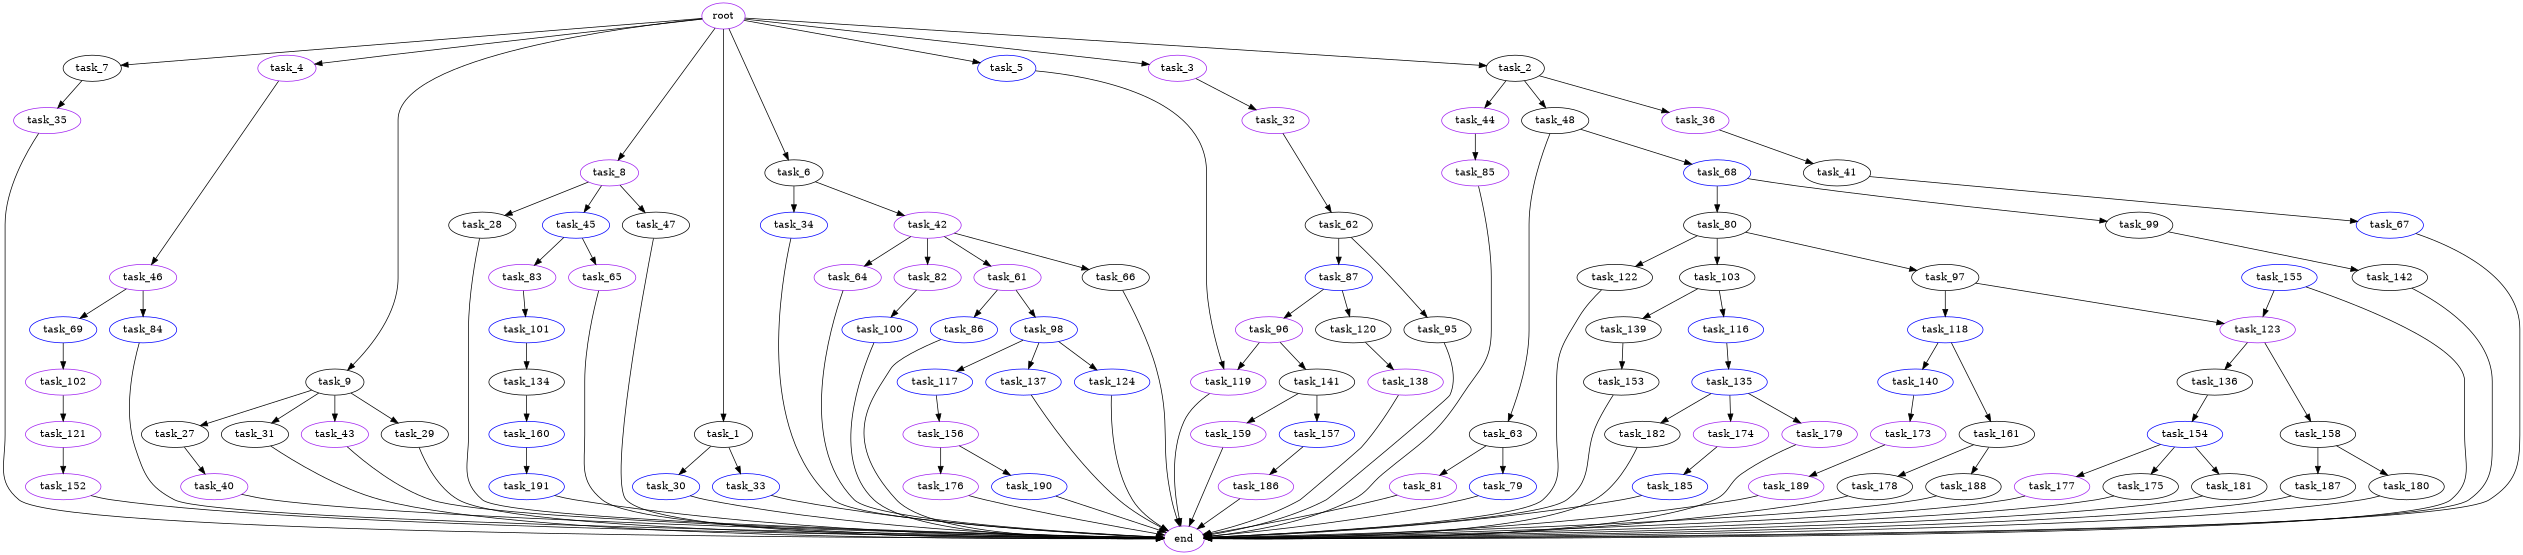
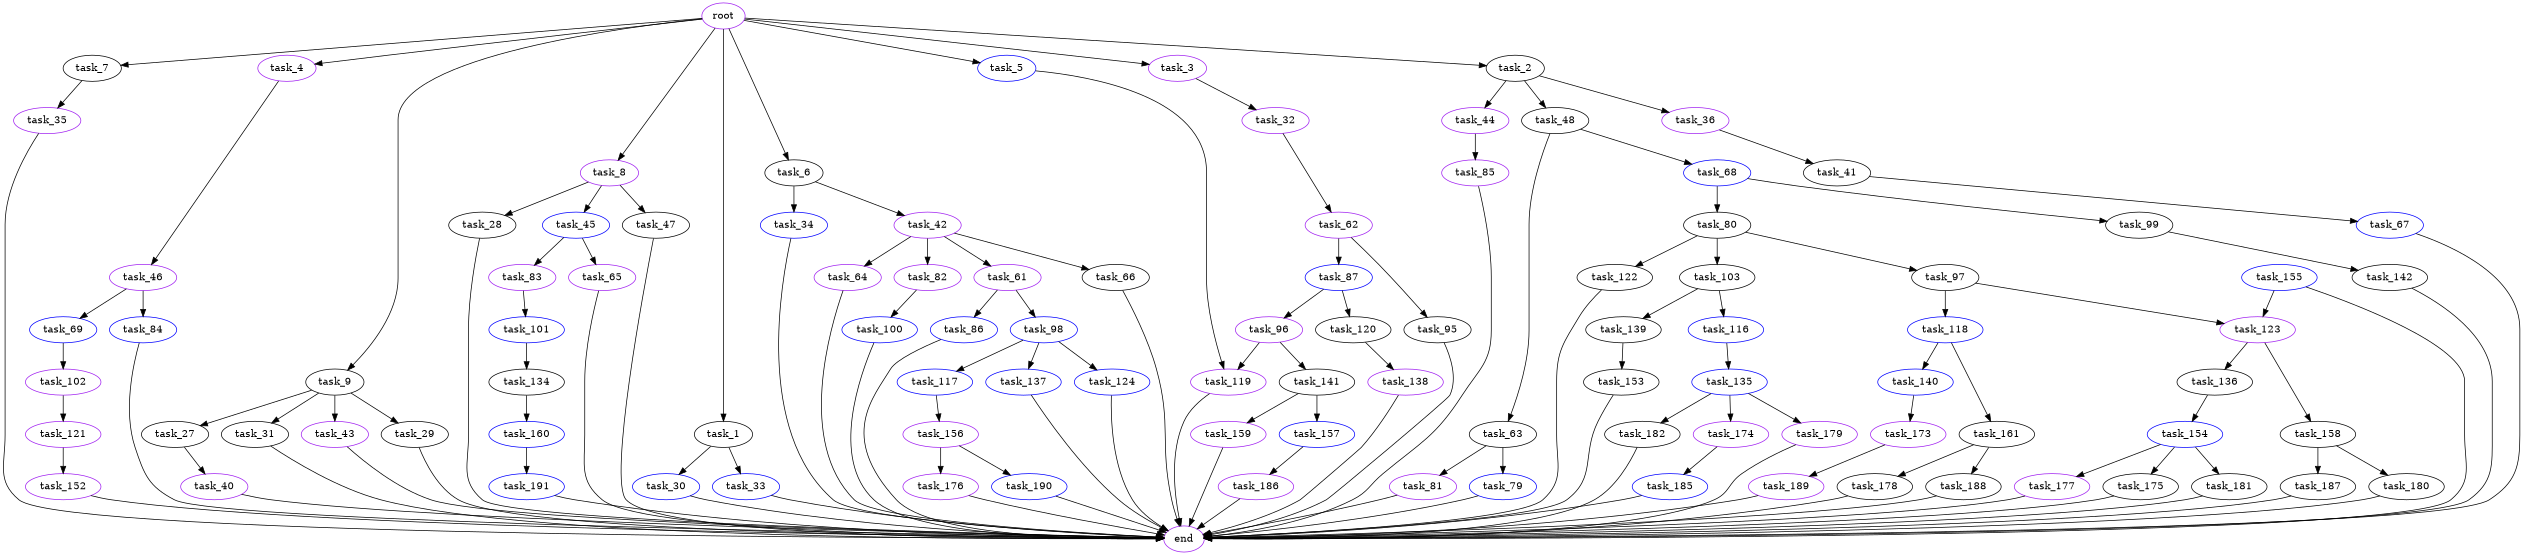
  digraph {
    node [color=purple]
    task_136 [color=black]
    task_154 [color=blue]
    task_181 [color=black]
    task_177
    task_175 [color=black]
    task_27 [color=black]
    task_40
    end
    task_96
    task_119
    task_141 [color=black]
    task_157 [color=blue]
    task_159
    task_7 [color=black]
    task_35
    task_117 [color=blue]
    task_156
    task_190 [color=blue]
    task_176
    task_182 [color=black]
    task_185 [color=blue]
    task_187 [color=black]
    task_5 [color=blue]
    task_4
    task_46
    task_84 [color=blue]
    task_69 [color=blue]
    task_121
    task_152
    task_81
    task_31 [color=black]
    task_135 [color=blue]
    task_174
    task_179
    task_64
    task_103 [color=black]
    task_116 [color=blue]
    task_139 [color=black]
    task_153 [color=black]
    task_118 [color=blue]
    task_161 [color=black]
    task_140 [color=blue]
    task_188 [color=black]
    task_178 [color=black]
    task_173
    task_186
    task_28 [color=black]
    task_102
    task_100 [color=blue]
    task_82
    task_9 [color=black]
    task_43
    task_29 [color=black]
    task_44
    task_85
    task_33 [color=blue]
    task_138
    task_98 [color=blue]
    task_137 [color=blue]
    task_124 [color=blue]
    root
    task_8
    task_1 [color=black]
    task_6 [color=black]
    task_3
    task_2 [color=black]
    task_45 [color=blue]
    task_47 [color=black]
    task_30 [color=blue]
    task_34 [color=blue]
    task_42
    task_32
    task_48 [color=black]
    task_36
    task_83
    task_65
    task_86 [color=blue]
    task_160 [color=blue]
    task_191 [color=blue]
    task_80 [color=black]
    task_122 [color=black]
    task_97 [color=black]
    task_123
    task_101 [color=blue]
    task_134 [color=black]
    task_158 [color=black]
    task_180 [color=black]
    task_155 [color=blue]
    task_63 [color=black]
    task_79 [color=blue]
    task_61
    task_66 [color=black]
    task_189
-   task_62 [color=black]
+   task_62
    task_99 [color=black]
    task_142 [color=black]
    task_87 [color=blue]
    task_95 [color=black]
    task_120 [color=black]
    task_68 [color=blue]
    task_41 [color=black]
    task_67 [color=blue]
    task_136 -> task_154
    task_154 -> task_181
    task_154 -> task_177
    task_154 -> task_175
    task_181 -> end
    task_177 -> end
    task_175 -> end
    task_27 -> task_40
    task_40 -> end
    task_96 -> task_119
    task_96 -> task_141
    task_119 -> end
    task_141 -> task_157
    task_141 -> task_159
    task_157 -> task_186
    task_159 -> end
    task_7 -> task_35
    task_35 -> end
    task_117 -> task_156
    task_156 -> task_190
    task_156 -> task_176
    task_190 -> end
    task_176 -> end
    task_182 -> end
    task_185 -> end
    task_187 -> end
    task_5 -> task_119
    task_4 -> task_46
    task_46 -> task_84
    task_46 -> task_69
    task_84 -> end
    task_69 -> task_102
    task_121 -> task_152
    task_152 -> end
    task_81 -> end
    task_31 -> end
    task_135 -> task_182
    task_135 -> task_174
    task_135 -> task_179
    task_174 -> task_185
    task_179 -> end
    task_64 -> end
    task_103 -> task_116
    task_103 -> task_139
    task_116 -> task_135
    task_139 -> task_153
    task_153 -> end
    task_118 -> task_161
    task_118 -> task_140
    task_161 -> task_188
    task_161 -> task_178
    task_140 -> task_173
    task_188 -> end
    task_178 -> end
    task_173 -> task_189
    task_186 -> end
    task_28 -> end
    task_102 -> task_121
    task_100 -> end
    task_82 -> task_100
    task_9 -> task_27
    task_9 -> task_31
    task_9 -> task_43
    task_9 -> task_29
    task_43 -> end
    task_29 -> end
    task_44 -> task_85
    task_85 -> end
    task_33 -> end
    task_138 -> end
    task_98 -> task_117
    task_98 -> task_137
    task_98 -> task_124
    task_137 -> end
    task_124 -> end
    root -> task_7
    root -> task_5
    root -> task_4
    root -> task_9
    root -> task_8
    root -> task_1
    root -> task_6
    root -> task_3
    root -> task_2
    task_8 -> task_28
    task_8 -> task_45
    task_8 -> task_47
    task_1 -> task_33
    task_1 -> task_30
    task_6 -> task_34
    task_6 -> task_42
    task_3 -> task_32
    task_2 -> task_44
    task_2 -> task_48
    task_2 -> task_36
    task_45 -> task_83
    task_45 -> task_65
    task_47 -> end
    task_30 -> end
    task_34 -> end
    task_42 -> task_64
    task_42 -> task_82
    task_42 -> task_61
    task_42 -> task_66
    task_32 -> task_62
    task_48 -> task_63
    task_48 -> task_68
    task_36 -> task_41
    task_83 -> task_101
    task_65 -> end
    task_86 -> end
    task_160 -> task_191
    task_191 -> end
    task_80 -> task_103
    task_80 -> task_122
    task_80 -> task_97
    task_122 -> end
    task_97 -> task_118
    task_97 -> task_123
    task_123 -> task_136
    task_123 -> task_158
    task_101 -> task_134
    task_134 -> task_160
    task_158 -> task_187
    task_158 -> task_180
    task_180 -> end
    task_155 -> end
    task_155 -> task_123
    task_63 -> task_81
    task_63 -> task_79
    task_79 -> end
    task_61 -> task_98
    task_61 -> task_86
    task_66 -> end
    task_189 -> end
    task_62 -> task_87
    task_62 -> task_95
    task_99 -> task_142
    task_142 -> end
    task_87 -> task_96
    task_87 -> task_120
    task_95 -> end
    task_120 -> task_138
    task_68 -> task_80
    task_68 -> task_99
    task_41 -> task_67
    task_67 -> end
  }
